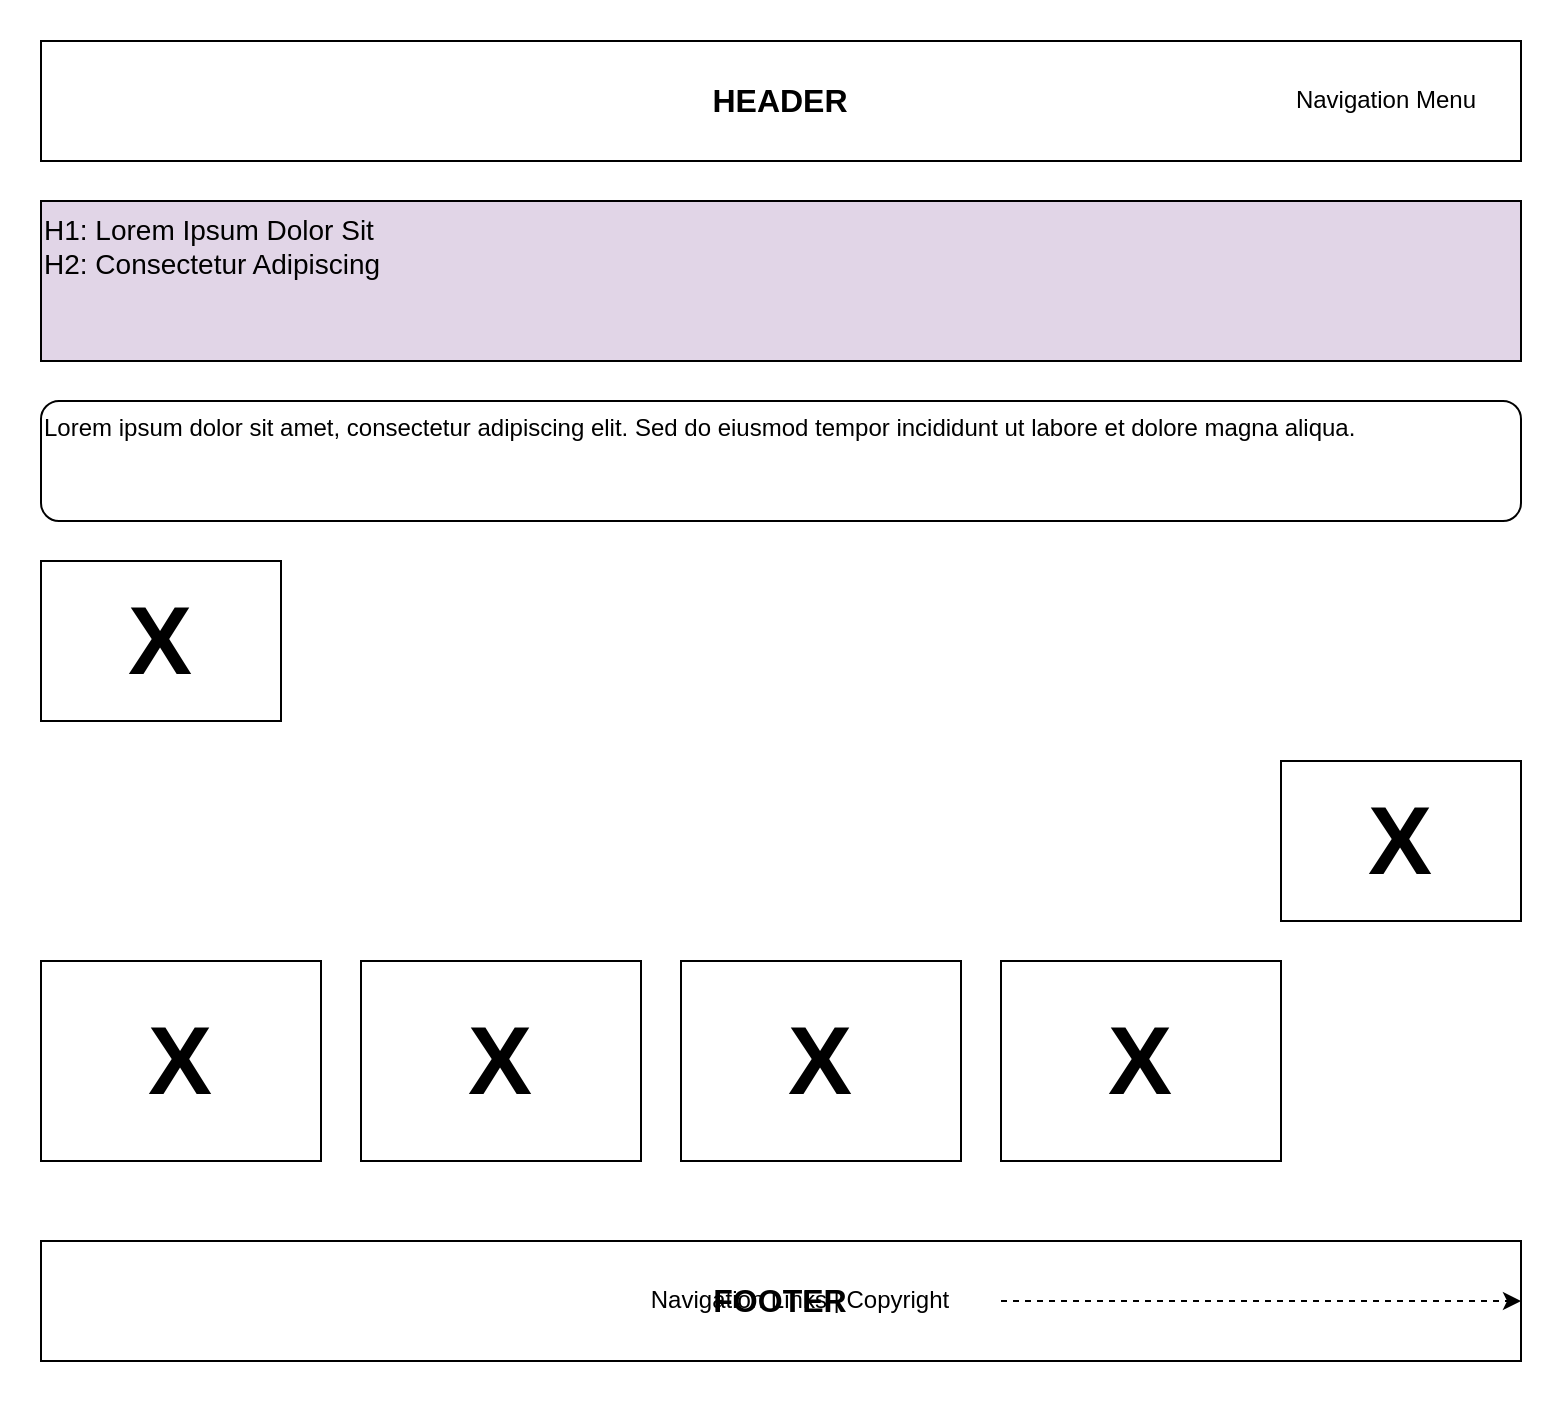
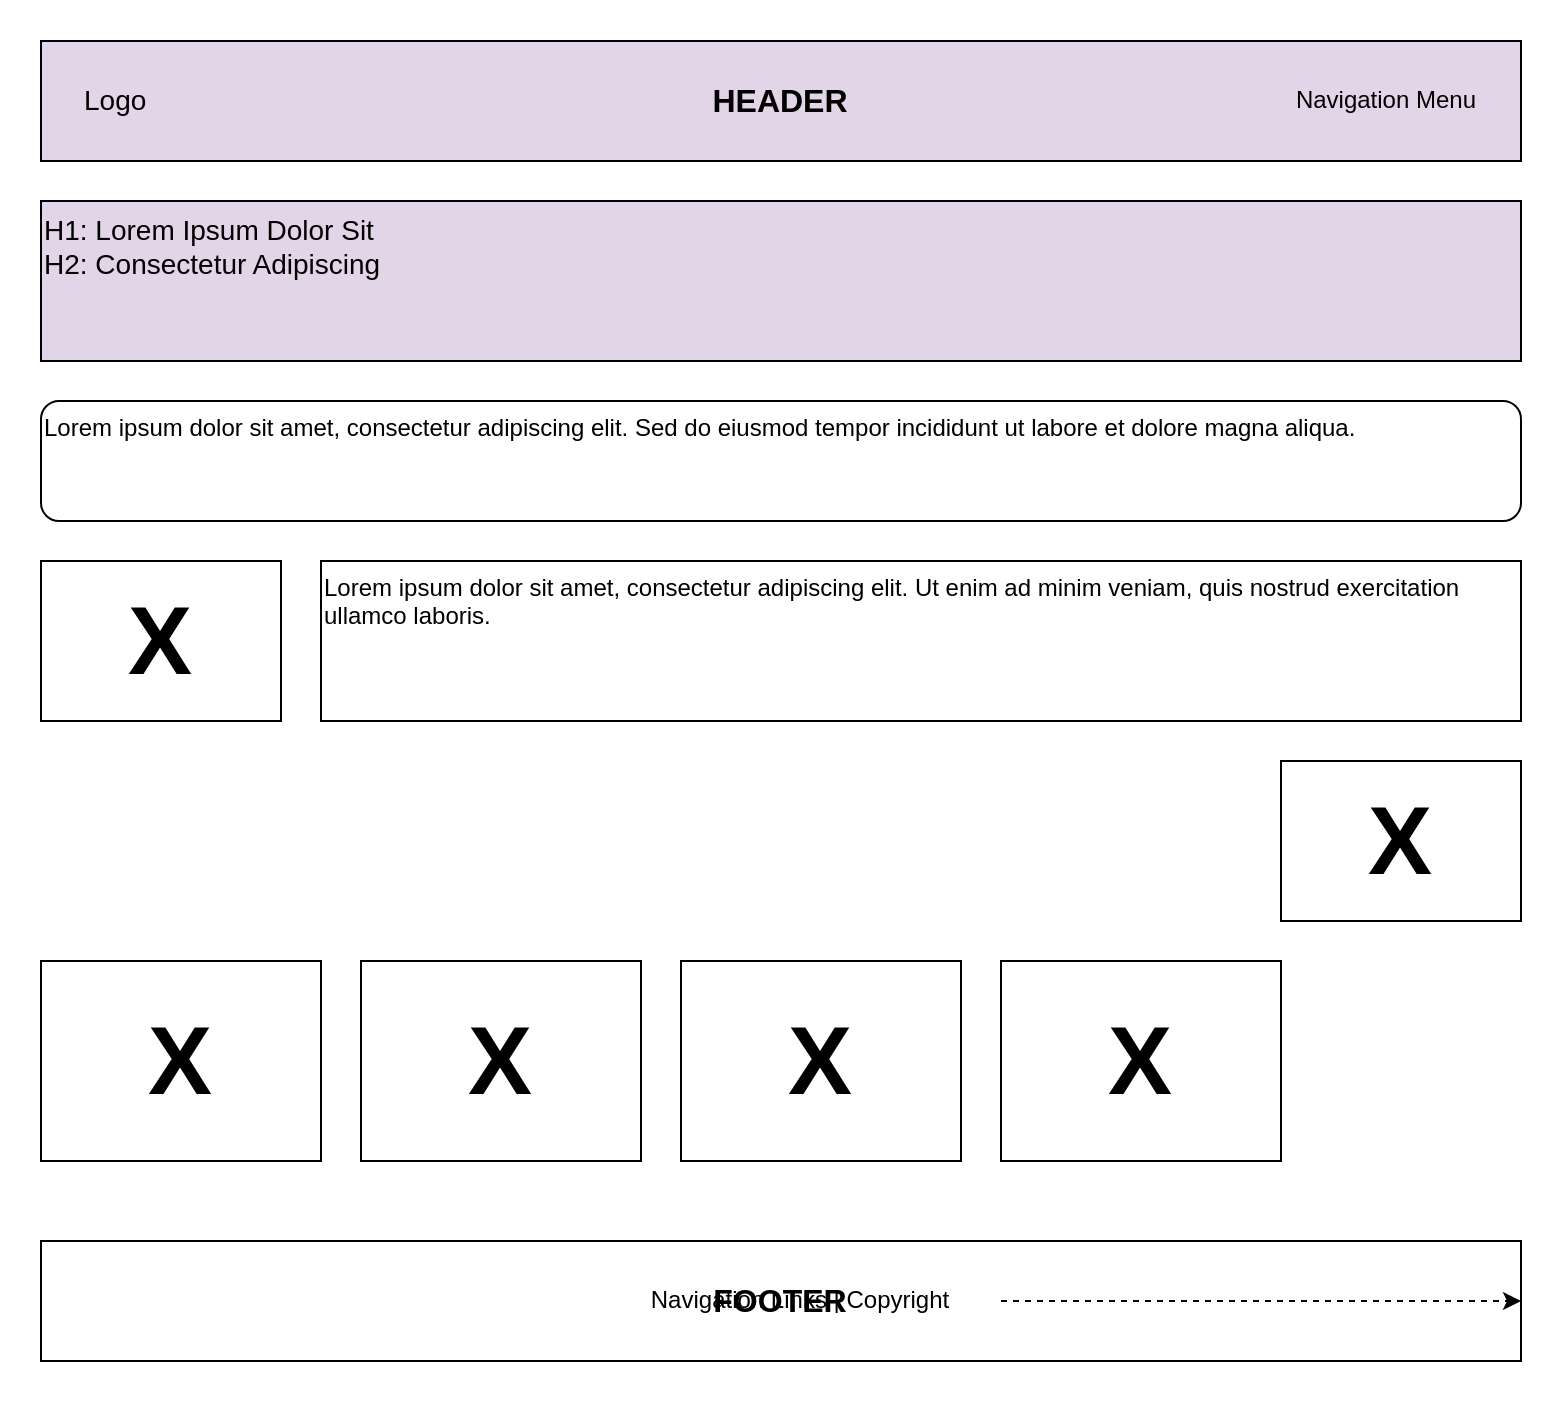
  <mxCell id="0" />
  <mxCell id="1" parent="0" />
- <mxCell id="2" value="HEADER" style="rounded=0;whiteSpace=wrap;html=1;fontSize=16;fontStyle=1;fillColor=#ffffff;strokeColor=#000000;" parent="1" vertex="1"><mxGeometry x="20" y="20" width="740" height="60" as="geometry" /></mxCell>
+ <mxCell id="2" value="HEADER" style="rounded=0;whiteSpace=wrap;html=1;fontSize=16;fontStyle=1;fillColor=#e1d5e7;strokeColor=#000000;" parent="1" vertex="1"><mxGeometry x="20" y="20" width="740" height="60" as="geometry" /></mxCell>
+ <mxCell id="3" value="Logo" style="text;html=1;strokeColor=none;fillColor=none;align=left;verticalAlign=middle;whiteSpace=wrap;rounded=0;fontSize=14;" parent="1" vertex="1"><mxGeometry x="40" y="35" width="100" height="30" as="geometry" /></mxCell>
  <mxCell id="4" value="Navigation Menu" style="text;html=1;strokeColor=none;fillColor=none;align=right;verticalAlign=middle;whiteSpace=wrap;rounded=0;fontSize=12;" parent="1" vertex="1"><mxGeometry x="600" y="35" width="140" height="30" as="geometry" /></mxCell>
  <mxCell id="5" value="H1: Lorem Ipsum Dolor Sit&lt;br&gt;H2: Consectetur Adipiscing" style="rounded=0;whiteSpace=wrap;html=1;fontSize=14;align=left;verticalAlign=top;fillColor=#e1d5e7;strokeColor=#000000;" parent="1" vertex="1"><mxGeometry x="20" y="100" width="740" height="80" as="geometry" /></mxCell>
  <mxCell id="6" value="Lorem ipsum dolor sit amet, consectetur adipiscing elit. Sed do eiusmod tempor incididunt ut labore et dolore magna aliqua." style="whiteSpace=wrap;html=1;fontSize=12;align=left;verticalAlign=top;fillColor=#ffffff;strokeColor=#000000;rounded=1;" parent="1" vertex="1"><mxGeometry x="20" y="200" width="740" height="60" as="geometry" /></mxCell>
  <mxCell id="7" value="X" style="rounded=0;whiteSpace=wrap;html=1;fontSize=48;fillColor=#ffffff;strokeColor=#000000;fontStyle=1" parent="1" vertex="1"><mxGeometry x="20" y="280" width="120" height="80" as="geometry" /></mxCell>
+ <mxCell id="8" value="Lorem ipsum dolor sit amet, consectetur adipiscing elit. Ut enim ad minim veniam, quis nostrud exercitation ullamco laboris." style="rounded=0;whiteSpace=wrap;html=1;fontSize=12;align=left;verticalAlign=top;fillColor=#ffffff;strokeColor=#000000;" parent="1" vertex="1"><mxGeometry x="160" y="280" width="600" height="80" as="geometry" /></mxCell>
  <mxCell id="9" value="X" style="rounded=0;whiteSpace=wrap;html=1;fontSize=48;fillColor=#ffffff;strokeColor=#000000;fontStyle=1" parent="1" vertex="1"><mxGeometry x="640" y="380" width="120" height="80" as="geometry" /></mxCell>
  <mxCell id="10" value="X" style="rounded=0;whiteSpace=wrap;html=1;fontSize=48;fillColor=#ffffff;strokeColor=#000000;fontStyle=1" parent="1" vertex="1"><mxGeometry x="20" y="480" width="140" height="100" as="geometry" /></mxCell>
  <mxCell id="11" value="X" style="rounded=0;whiteSpace=wrap;html=1;fontSize=48;fillColor=#ffffff;strokeColor=#000000;fontStyle=1" parent="1" vertex="1"><mxGeometry x="180" y="480" width="140" height="100" as="geometry" /></mxCell>
  <mxCell id="12" value="X" style="rounded=0;whiteSpace=wrap;html=1;fontSize=48;fillColor=#ffffff;strokeColor=#000000;fontStyle=1" parent="1" vertex="1"><mxGeometry x="340" y="480" width="140" height="100" as="geometry" /></mxCell>
  <mxCell id="13" value="X" style="rounded=0;whiteSpace=wrap;html=1;fontSize=48;fillColor=#ffffff;strokeColor=#000000;fontStyle=1" parent="1" vertex="1"><mxGeometry x="500" y="480" width="140" height="100" as="geometry" /></mxCell>
  <mxCell id="14" value="FOOTER" style="rounded=0;whiteSpace=wrap;html=1;fontSize=16;fontStyle=1;fillColor=#ffffff;strokeColor=#000000;" parent="1" vertex="1"><mxGeometry x="20" y="620" width="740" height="60" as="geometry" /></mxCell>
  <mxCell id="15" style="edgeStyle=none;html=1;dashed=1;" edge="1" parent="1" source="16" target="14"><mxGeometry relative="1" as="geometry" /></mxCell>
  <mxCell id="16" value="Navigation Links | Copyright" style="text;html=1;strokeColor=none;fillColor=none;align=center;verticalAlign=middle;whiteSpace=wrap;rounded=0;fontSize=12;" parent="1" vertex="1"><mxGeometry x="300" y="635" width="200" height="30" as="geometry" /></mxCell>
